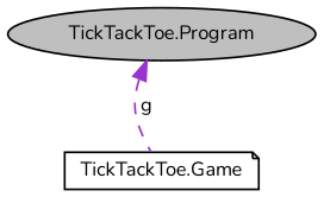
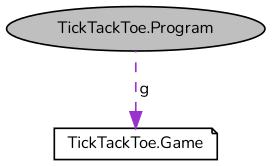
  digraph {
    fontname=Nunito
    node [color=black fontname=Nunito fontsize=10 style=filled]
    n1 [fillcolor=grey75 fontcolor=black height=0.2 label="TickTackToe.Program" shape=ellipse width=0.4]
    n2 [fillcolor=white height=0.2 label="TickTackToe.Game" shape=note width=0.4]
-   n1 -> n2 [color=darkorchid3 dir=back fontname=Nunito fontsize=10 label=" g" labelfontname=Helvetica labelfontsize=10 style=dashed]
+   n2 -> n1 [color=darkorchid3 dir=back fontname=Nunito fontsize=10 label=" g" labelfontname=Helvetica labelfontsize=10 style=dashed]
  }
